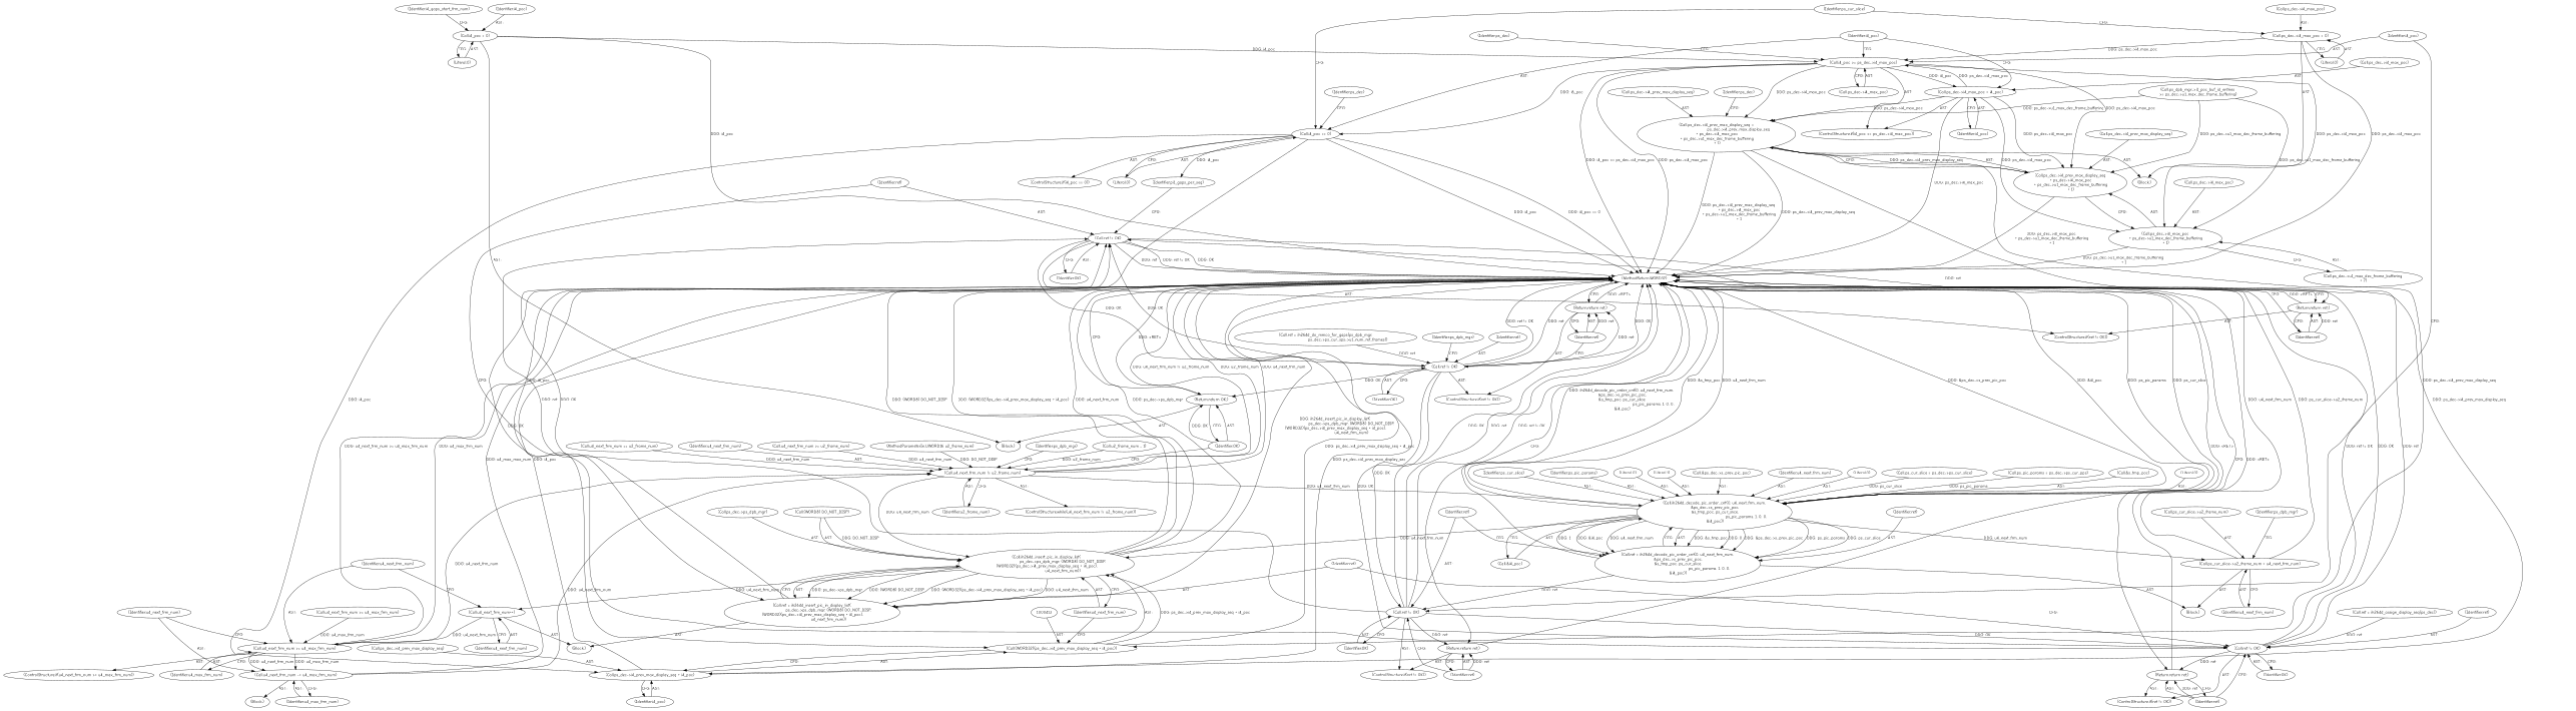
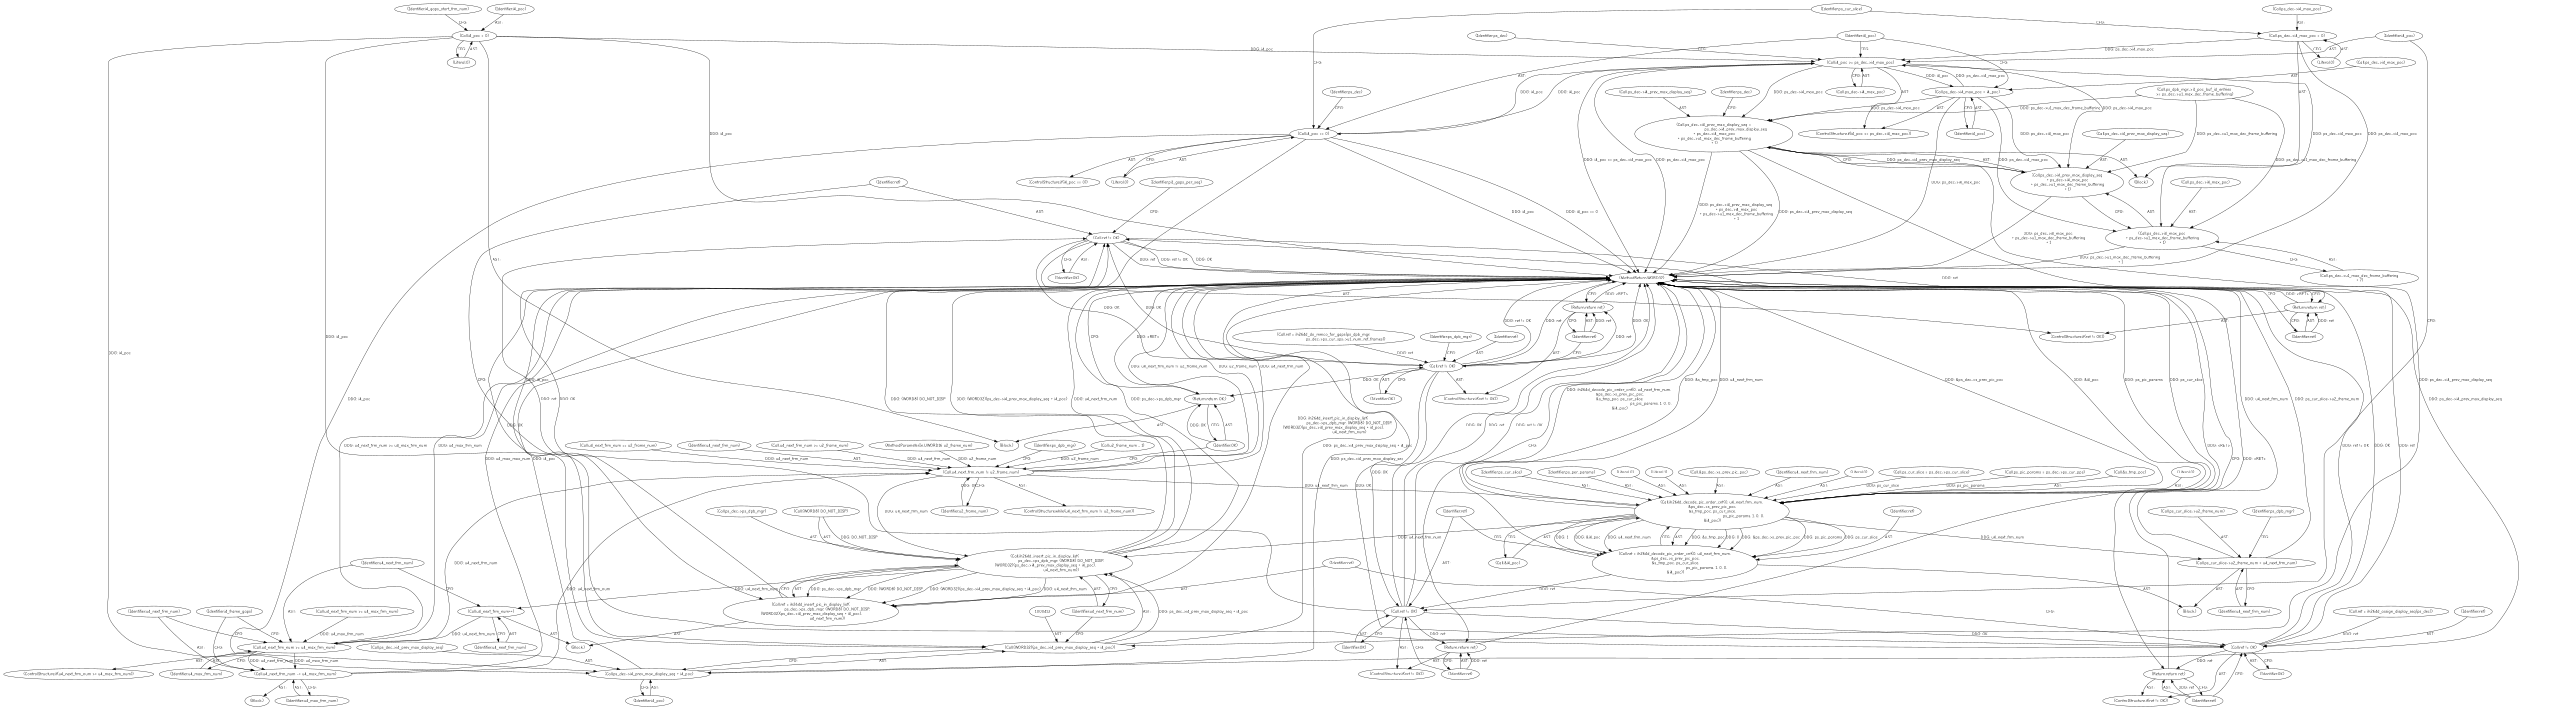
  digraph {
    fontname="Comic Neue"
    node [fontname="Comic Neue"]
    edge [fontname="Comic Neue"]
    n1 [label="(Call,i4_poc >= ps_dec->i4_max_poc)"]
    n2 [label="(Call,i4_poc == 0)"]
    n3 [label="(Call,ps_dec->i4_max_poc = i4_poc)"]
    n4 [label="(Call,ps_dec->i4_prev_max_display_seq =\n                                ps_dec->i4_prev_max_display_seq\n + ps_dec->i4_max_poc\n + ps_dec->u1_max_dec_frame_buffering\n + 1)"]
    n5 [label="(Call,ps_dec->i4_prev_max_display_seq\n + ps_dec->i4_max_poc\n + ps_dec->u1_max_dec_frame_buffering\n + 1)"]
    n6 [label="(Call,ps_dec->i4_max_poc\n + ps_dec->u1_max_dec_frame_buffering\n + 1)"]
    n7 [label="(ControlStructure,if(i4_poc >= ps_dec->i4_max_poc))"]
    n8 [label="(MethodReturn,WORD32)"]
    n9 [label="(Call,ps_dec->i4_max_poc)"]
    n10 [label="(Call,(WORD32)(ps_dec->i4_prev_max_display_seq + i4_poc))"]
    n11 [label="(Call,ps_dec->i4_prev_max_display_seq + i4_poc)"]
    n12 [label="(ControlStructure,if(i4_poc == 0))"]
    n13 [label="(Literal,0)"]
    n14 [label="(Identifier,i4_poc)"]
    n15 [label="(Block,)"]
    n16 [label="(Call,ps_dec->u1_max_dec_frame_buffering\n + 7)"]
    n17 [label="(Return,return ret;)"]
    n18 [label="(Return,return ret;)"]
    n19 [label="(Return,return OK;)"]
    n20 [label="(Return,return ret;)"]
    n21 [label="(Return,return ret;)"]
    n22 [label="(Call,i4_poc = 0)"]
    n23 [label="(Block,)"]
    n24 [label="(Literal,0)"]
    n25 [label="(Call,ih264d_insert_pic_in_display_list(\n                        ps_dec->ps_dpb_mgr, (WORD8) DO_NOT_DISP,\n (WORD32)(ps_dec->i4_prev_max_display_seq + i4_poc),\n                        u4_next_frm_num))"]
    n26 [label="(Identifier,i4_poc)"]
    n27 [label="(Call,ps_dec->i4_max_poc = 0)"]
    n28 [label="(Literal,0)"]
    n29 [label="(Call,ret = ih264d_insert_pic_in_display_list(\n                        ps_dec->ps_dpb_mgr, (WORD8) DO_NOT_DISP,\n (WORD32)(ps_dec->i4_prev_max_display_seq + i4_poc),\n                        u4_next_frm_num))"]
    n30 [label="(Call,u4_next_frm_num++)"]
    n31 [label="(Identifier,u4_next_frm_num)"]
    n32 [label="(Call,ret != OK)"]
    n33 [label="(Block,)"]
    n34 [label="(Call,u4_next_frm_num >= u4_max_frm_num)"]
    n35 [label="(Identifier,u4_next_frm_num)"]
    n36 [label="(Call,ret != OK)"]
    n37 [label="(Identifier,OK)"]
    n38 [label="(ControlStructure,if(ret != OK))"]
    n39 [label="(Identifier,ret)"]
    n40 [label="(Call,ret != OK)"]
    n41 [label="(Call,ret != OK)"]
    n42 [label="(ControlStructure,if(ret != OK))"]
    n43 [label="(Identifier,OK)"]
    n44 [label="(ControlStructure,if(ret != OK))"]
    n45 [label="(Identifier,OK)"]
    n46 [label="(Identifier,OK)"]
    n47 [label="(ControlStructure,if(ret != OK))"]
    n48 [label="(Identifier,ret)"]
    n49 [label="(Identifier,OK)"]
    n50 [label="(Identifier,ret)"]
    n51 [label="(Identifier,ret)"]
    n52 [label="(Call,u4_next_frm_num != u2_frame_num)"]
    n53 [label="(Call,u4_next_frm_num -= u4_max_frm_num)"]
    n54 [label="(ControlStructure,if(u4_next_frm_num >= u4_max_frm_num))"]
    n55 [label="(Identifier,u4_max_frm_num)"]
    n56 [label="(Call,ih264d_decode_pic_order_cnt(0, u4_next_frm_num,\n &ps_dec->s_prev_pic_poc,\n &s_tmp_poc, ps_cur_slice,\n                                              ps_pic_params, 1, 0, 0,\n &i4_poc))"]
    n57 [label="(ControlStructure,while(u4_next_frm_num != u2_frame_num))"]
    n58 [label="(Identifier,u2_frame_num)"]
    n59 [label="(Block,)"]
    n60 [label="(Identifier,u4_max_frm_num)"]
    n61 [label="(Call,ret = ih264d_decode_pic_order_cnt(0, u4_next_frm_num,\n &ps_dec->s_prev_pic_poc,\n &s_tmp_poc, ps_cur_slice,\n                                              ps_pic_params, 1, 0, 0,\n &i4_poc))"]
    n62 [label="(Call,ps_cur_slice->u2_frame_num = u4_next_frm_num)"]
    n63 [label="(Call,&i4_poc)"]
    n64 [label="(Block,)"]
    n65 [label="(Identifier,u4_next_frm_num)"]
    n66 [label="(Literal,0)"]
    n67 [label="(Identifier,ps_dec)"]
    n68 [label="(Identifier,u4_next_frm_num)"]
    n69 [label="(Identifier,ps_dpb_mgr)"]
    n70 [label="(Identifier,ps_cur_slice)"]
    n71 [label="(Identifier,ret)"]
    n72 [label="(Call,ps_dec->i4_prev_max_display_seq)"]
    n73 [label="(Call,u2_frame_num - 1)"]
    n74 [label="(Call,ps_dec->i4_max_poc)"]
    n75 [label="(Identifier,u4_next_frm_num)"]
    n76 [label="(Identifier,ps_dec)"]
    n77 [label="(Identifier,ret)"]
    n78 [label="(Identifier,ps_cur_slice)"]
    n79 [label="(Identifier,pi1_gaps_per_seq)"]
    n80 [label="(Call,ps_dec->i4_max_poc)"]
    n81 [label="(Identifier,i4_poc)"]
    n82 [label="(Identifier,ps_dec)"]
    n83 [label="(Call,ps_dec->i4_prev_max_display_seq)"]
    n84 [label="(Call,ps_dec->i4_prev_max_display_seq)"]
    n85 [label="(Call,ret = ih264d_assign_display_seq(ps_dec))"]
    n86 [label="(Call,u4_next_frm_num == u2_frame_num)"]
    n87 [label="(Call,ret = ih264d_do_mmco_for_gaps(ps_dpb_mgr,\n                                ps_dec->ps_cur_sps->u1_num_ref_frames))"]
    n88 [label="(Identifier,ps_dpb_mgr)"]
-   n89 [label="(Identifier,ps_pic_params)"]
+   n89 [label="(Identifier,ps_per_params)"]
    n90 [label="(Call,ps_dpb_mgr->i1_poc_buf_id_entries\n >= ps_dec->u1_max_dec_frame_buffering)"]
    n91 [label="(MethodParameterIn,UWORD16 u2_frame_num)"]
    n92 [label="(Identifier,ret)"]
    n93 [label="(Literal,0)"]
    n94 [label="(Literal,1)"]
    n95 [label="(Call,ps_cur_slice->u2_frame_num)"]
    n96 [label="(Identifier,i4_gaps_start_frm_num)"]
    n97 [label="(Identifier,u4_next_frm_num)"]
    n98 [label="(Identifier,ps_dpb_mgr)"]
    n99 [label="(Call,u4_next_frm_num >= u4_max_frm_num)"]
    n100 [label="(Call,ps_dec->ps_dpb_mgr)"]
    n101 [label="(Identifier,i4_poc)"]
    n102 [label="(Call,&ps_dec->s_prev_pic_poc)"]
    n103 [label="(Call,u4_next_frm_num >= u2_frame_num)"]
    n104 [label="(Identifier,u4_next_frm_num)"]
    n105 [label="(Identifier,i4_poc)"]
    n106 [label="(Identifier,ret)"]
    n107 [label="(Literal,0)"]
    n108 [label="(Call,ps_dec->i4_max_poc)"]
    n109 [label="(Call,ps_cur_slice = ps_dec->ps_cur_slice)"]
    n110 [label="(Call,ps_pic_params = ps_dec->ps_cur_pps)"]
    n111 [label="(Identifier,ret)"]
+   n112 [label="(Identifier,i4_frame_gaps)"]
    n113 [label="(Identifier,ret)"]
    n114 [label="(Call,&s_tmp_poc)"]
    n115 [label="(Call,(WORD8) DO_NOT_DISP)"]
    1000413
-   n1 -> n2 [label="DDG: i6_poc"]
+   n1 -> n2 [label="DDG: i4_poc"]
    n1 -> n3 [label="DDG: i4_poc"]
    n1 -> n4 [label="DDG: ps_dec->i4_max_poc"]
    n1 -> n5 [label="DDG: ps_dec->i4_max_poc"]
    n1 -> n6 [label="DDG: ps_dec->i4_max_poc"]
    n1 -> n7 [label="AST: "]
    n1 -> n8 [label="DDG: ps_dec->i4_max_poc"]
    n1 -> n8 [label="DDG: i4_poc >= ps_dec->i4_max_poc"]
    n1 -> n9 [label="CFG: "]
-   n2 -> n79 [label="DDG: i4_poc"]
+   n2 -> n1 [label="DDG: i4_poc"]
    n2 -> n8 [label="DDG: i4_poc"]
    n2 -> n8 [label="DDG: i4_poc == 0"]
    n2 -> n10 [label="DDG: i4_poc"]
    n2 -> n11 [label="DDG: i4_poc"]
    n2 -> n12 [label="AST: "]
    n2 -> n13 [label="CFG: "]
    n3 -> n1 [label="DDG: ps_dec->i4_max_poc"]
    n3 -> n4 [label="DDG: ps_dec->i4_max_poc"]
    n3 -> n5 [label="DDG: ps_dec->i4_max_poc"]
    n3 -> n6 [label="DDG: ps_dec->i4_max_poc"]
    n3 -> n7 [label="AST: "]
    n3 -> n8 [label="DDG: ps_dec->i4_max_poc"]
    n3 -> n14 [label="CFG: "]
    n4 -> n5 [label="CFG: "]
    n4 -> n5 [label="DDG: ps_dec->i4_prev_max_display_seq"]
    n4 -> n8 [label="DDG: ps_dec->i4_prev_max_display_seq\n + ps_dec->i4_max_poc\n + ps_dec->u1_max_dec_frame_buffering\n + 1"]
    n4 -> n8 [label="DDG: ps_dec->i4_prev_max_display_seq"]
    n4 -> n10 [label="DDG: ps_dec->i4_prev_max_display_seq"]
    n4 -> n11 [label="DDG: ps_dec->i4_prev_max_display_seq"]
    n4 -> n15 [label="AST: "]
    n5 -> n4 [label="AST: "]
    n5 -> n6 [label="CFG: "]
    n5 -> n8 [label="DDG: ps_dec->i4_max_poc\n + ps_dec->u1_max_dec_frame_buffering\n + 1"]
    n6 -> n5 [label="AST: "]
    n6 -> n8 [label="DDG: ps_dec->u1_max_dec_frame_buffering\n + 1"]
    n6 -> n16 [label="CFG: "]
    n8 -> n17 [label="CFG: "]
    n8 -> n18 [label="CFG: "]
    n8 -> n19 [label="CFG: "]
    n8 -> n20 [label="CFG: "]
    n8 -> n21 [label="CFG: "]
    n9 -> n1 [label="AST: "]
    n10 -> n8 [label="DDG: ps_dec->i4_prev_max_display_seq + i4_poc"]
    n10 -> n11 [label="CFG: "]
    n10 -> n25 [label="AST: "]
    n10 -> n25 [label="DDG: ps_dec->i4_prev_max_display_seq + i4_poc"]
    n11 -> n8 [label="DDG: i4_poc"]
    n11 -> n8 [label="DDG: ps_dec->i4_prev_max_display_seq"]
    n11 -> n10 [label="AST: "]
    n11 -> n26 [label="CFG: "]
    n13 -> n2 [label="AST: "]
    n14 -> n3 [label="AST: "]
    n16 -> n6 [label="AST: "]
    n17 -> n8 [label="DDG: <RET>"]
    n17 -> n38 [label="AST: "]
    n17 -> n39 [label="CFG: "]
    n18 -> n8 [label="DDG: <RET>"]
    n18 -> n42 [label="AST: "]
    n18 -> n48 [label="CFG: "]
    n19 -> n8 [label="DDG: <RET>"]
    n19 -> n23 [label="AST: "]
    n19 -> n49 [label="CFG: "]
    n20 -> n8 [label="DDG: <RET>"]
    n20 -> n44 [label="AST: "]
    n20 -> n50 [label="CFG: "]
    n21 -> n8 [label="DDG: <RET>"]
    n21 -> n47 [label="AST: "]
    n21 -> n51 [label="CFG: "]
    n22 -> n1 [label="DDG: i4_poc"]
    n22 -> n8 [label="DDG: i4_poc"]
+   n22 -> n10 [label="DDG: i4_poc"]
+   n22 -> n11 [label="DDG: i4_poc"]
    n22 -> n23 [label="AST: "]
    n22 -> n24 [label="CFG: "]
    n24 -> n22 [label="AST: "]
    n25 -> n8 [label="DDG: (WORD8) DO_NOT_DISP"]
    n25 -> n8 [label="DDG: (WORD32)(ps_dec->i4_prev_max_display_seq + i4_poc)"]
    n25 -> n8 [label="DDG: ps_dec->ps_dpb_mgr"]
    n25 -> n8 [label="DDG: u4_next_frm_num"]
    n25 -> n29 [label="AST: "]
    n25 -> n29 [label="DDG: ps_dec->ps_dpb_mgr"]
    n25 -> n29 [label="DDG: (WORD8) DO_NOT_DISP"]
    n25 -> n29 [label="DDG: (WORD32)(ps_dec->i4_prev_max_display_seq + i4_poc)"]
    n25 -> n29 [label="DDG: u4_next_frm_num"]
    n25 -> n30 [label="DDG: u4_next_frm_num"]
    n25 -> n31 [label="CFG: "]
    n26 -> n11 [label="AST: "]
    n27 -> n1 [label="DDG: ps_dec->i4_max_poc"]
    n27 -> n8 [label="DDG: ps_dec->i4_max_poc"]
    n27 -> n15 [label="AST: "]
    n27 -> n28 [label="CFG: "]
    n28 -> n27 [label="AST: "]
    n29 -> n8 [label="DDG: ih264d_insert_pic_in_display_list(\n                        ps_dec->ps_dpb_mgr, (WORD8) DO_NOT_DISP,\n (WORD32)(ps_dec->i4_prev_max_display_seq + i4_poc),\n                        u4_next_frm_num)"]
    n29 -> n25 [label="CFG: "]
    n29 -> n32 [label="DDG: ret"]
    n29 -> n33 [label="AST: "]
    n30 -> n33 [label="AST: "]
    n30 -> n34 [label="DDG: u4_next_frm_num"]
    n30 -> n35 [label="CFG: "]
    n31 -> n10 [label="CFG: "]
    n31 -> n25 [label="AST: "]
    n32 -> n8 [label="DDG: OK"]
    n32 -> n8 [label="DDG: ret"]
    n32 -> n8 [label="DDG: ret != OK"]
    n32 -> n17 [label="DDG: ret"]
    n32 -> n36 [label="DDG: OK"]
    n32 -> n37 [label="CFG: "]
    n32 -> n38 [label="AST: "]
    n34 -> n8 [label="DDG: u4_next_frm_num >= u4_max_frm_num"]
    n34 -> n8 [label="DDG: u4_max_frm_num"]
    n34 -> n52 [label="DDG: u4_next_frm_num"]
    n34 -> n53 [label="DDG: u4_max_frm_num"]
    n34 -> n53 [label="DDG: u4_next_frm_num"]
    n34 -> n54 [label="AST: "]
    n34 -> n55 [label="CFG: "]
    n35 -> n30 [label="AST: "]
    n36 -> n8 [label="DDG: OK"]
    n36 -> n8 [label="DDG: ret != OK"]
    n36 -> n8 [label="DDG: ret"]
    n36 -> n18 [label="DDG: ret"]
    n36 -> n19 [label="DDG: OK"]
    n36 -> n32 [label="DDG: OK"]
    n36 -> n40 [label="DDG: OK"]
    n36 -> n41 [label="DDG: OK"]
    n36 -> n42 [label="AST: "]
    n36 -> n43 [label="CFG: "]
    n37 -> n32 [label="AST: "]
    n39 -> n17 [label="AST: "]
    n39 -> n17 [label="DDG: ret"]
    n39 -> n32 [label="CFG: "]
    n40 -> n8 [label="DDG: ret != OK"]
    n40 -> n8 [label="DDG: OK"]
    n40 -> n8 [label="DDG: ret"]
    n40 -> n20 [label="DDG: ret"]
    n40 -> n32 [label="DDG: OK"]
    n40 -> n41 [label="DDG: OK"]
    n40 -> n44 [label="AST: "]
    n40 -> n45 [label="CFG: "]
    n41 -> n8 [label="DDG: ret != OK"]
    n41 -> n8 [label="DDG: OK"]
    n41 -> n8 [label="DDG: ret"]
    n41 -> n21 [label="DDG: ret"]
    n41 -> n32 [label="DDG: OK"]
    n41 -> n46 [label="CFG: "]
    n41 -> n47 [label="AST: "]
    n43 -> n36 [label="AST: "]
    n45 -> n40 [label="AST: "]
    n46 -> n41 [label="AST: "]
    n48 -> n18 [label="AST: "]
    n48 -> n18 [label="DDG: ret"]
    n48 -> n36 [label="CFG: "]
    n49 -> n19 [label="AST: "]
    n49 -> n19 [label="DDG: OK"]
    n49 -> n52 [label="CFG: "]
    n50 -> n20 [label="AST: "]
    n50 -> n20 [label="DDG: ret"]
    n50 -> n40 [label="CFG: "]
    n51 -> n21 [label="AST: "]
    n51 -> n21 [label="DDG: ret"]
    n51 -> n41 [label="CFG: "]
    n52 -> n8 [label="DDG: u4_next_frm_num != u2_frame_num"]
    n52 -> n8 [label="DDG: u2_frame_num"]
    n52 -> n8 [label="DDG: u4_next_frm_num"]
    n52 -> n25 [label="DDG: u4_next_frm_num"]
    n52 -> n56 [label="DDG: u4_next_frm_num"]
    n52 -> n57 [label="AST: "]
    n52 -> n58 [label="CFG: "]
    n53 -> n8 [label="DDG: u4_max_max_num"]
    n53 -> n52 [label="DDG: u4_next_frm_num"]
    n53 -> n59 [label="AST: "]
    n53 -> n60 [label="CFG: "]
    n55 -> n34 [label="AST: "]
    n56 -> n8 [label="DDG: u4_next_frm_num"]
    n56 -> n8 [label="DDG: &i4_poc"]
    n56 -> n8 [label="DDG: ps_pic_params"]
    n56 -> n8 [label="DDG: ps_cur_slice"]
    n56 -> n8 [label="DDG: &s_tmp_poc"]
    n56 -> n8 [label="DDG: &ps_dec->s_prev_pic_poc"]
    n56 -> n25 [label="DDG: u4_next_frm_num"]
    n56 -> n61 [label="AST: "]
    n56 -> n61 [label="DDG: &s_tmp_poc"]
    n56 -> n61 [label="DDG: 0"]
    n56 -> n61 [label="DDG: &ps_dec->s_prev_pic_poc"]
    n56 -> n61 [label="DDG: ps_pic_params"]
    n56 -> n61 [label="DDG: ps_cur_slice"]
    n56 -> n61 [label="DDG: 1"]
    n56 -> n61 [label="DDG: &i4_poc"]
    n56 -> n61 [label="DDG: u4_next_frm_num"]
    n56 -> n62 [label="DDG: u4_next_frm_num"]
    n56 -> n63 [label="CFG: "]
-   n58 -> n52 [label="AST: "]
+   n58 -> n52 [label="DDG: OK"]
    n60 -> n53 [label="AST: "]
    n61 -> n8 [label="DDG: ih264d_decode_pic_order_cnt(0, u4_next_frm_num,\n &ps_dec->s_prev_pic_poc,\n &s_tmp_poc, ps_cur_slice,\n                                              ps_pic_params, 1, 0, 0,\n &i4_poc)"]
    n61 -> n40 [label="DDG: ret"]
    n61 -> n56 [label="CFG: "]
    n61 -> n64 [label="AST: "]
    n62 -> n8 [label="DDG: u4_next_frm_num"]
    n62 -> n8 [label="DDG: ps_cur_slice->u2_frame_num"]
    n62 -> n64 [label="AST: "]
    n62 -> n65 [label="CFG: "]
    n63 -> n56 [label="AST: "]
    n65 -> n62 [label="AST: "]
    n66 -> n56 [label="AST: "]
    n67 -> n4 [label="CFG: "]
    n68 -> n30 [label="CFG: "]
    n68 -> n34 [label="AST: "]
    n69 -> n52 [label="CFG: "]
    n70 -> n2 [label="CFG: "]
    n70 -> n27 [label="CFG: "]
    n71 -> n61 [label="AST: "]
    n72 -> n11 [label="AST: "]
    n73 -> n52 [label="DDG: u2_frame_num"]
    n74 -> n6 [label="AST: "]
    n75 -> n34 [label="CFG: "]
    n75 -> n53 [label="AST: "]
    n76 -> n2 [label="CFG: "]
    n77 -> n29 [label="CFG: "]
    n77 -> n32 [label="AST: "]
    n78 -> n56 [label="AST: "]
    n79 -> n32 [label="CFG: "]
    n80 -> n27 [label="AST: "]
    n81 -> n1 [label="CFG: "]
    n81 -> n2 [label="AST: "]
    n81 -> n3 [label="CFG: "]
    n82 -> n1 [label="CFG: "]
    n83 -> n4 [label="AST: "]
    n84 -> n5 [label="AST: "]
    n85 -> n41 [label="DDG: ret"]
    n86 -> n52 [label="DDG: u4_next_frm_num"]
    n87 -> n36 [label="DDG: ret"]
    n88 -> n36 [label="CFG: "]
    n89 -> n56 [label="AST: "]
    n90 -> n4 [label="DDG: ps_dec->u1_max_dec_frame_buffering"]
    n90 -> n5 [label="DDG: ps_dec->u1_max_dec_frame_buffering"]
    n90 -> n6 [label="DDG: ps_dec->u1_max_dec_frame_buffering"]
-   n91 -> n52 [label="DDG: DO_NOT_DISP"]
+   n91 -> n52 [label="DDG: u2_frame_num"]
    n92 -> n40 [label="AST: "]
    n92 -> n61 [label="CFG: "]
    n93 -> n56 [label="AST: "]
    n94 -> n56 [label="AST: "]
    n95 -> n62 [label="AST: "]
    n96 -> n22 [label="CFG: "]
    n97 -> n52 [label="AST: "]
    n98 -> n62 [label="CFG: "]
    n99 -> n34 [label="DDG: u4_max_frm_num"]
    n100 -> n25 [label="AST: "]
    n101 -> n22 [label="AST: "]
    n102 -> n56 [label="AST: "]
    n103 -> n52 [label="DDG: u4_next_frm_num"]
    n104 -> n56 [label="AST: "]
    n105 -> n1 [label="AST: "]
    n105 -> n40 [label="CFG: "]
    n106 -> n41 [label="AST: "]
    n107 -> n56 [label="AST: "]
    n108 -> n3 [label="AST: "]
    n109 -> n56 [label="DDG: ps_cur_slice"]
    n110 -> n56 [label="DDG: ps_pic_params"]
    n111 -> n36 [label="AST: "]
+   n112 -> n34 [label="CFG: "]
+   n112 -> n53 [label="CFG: "]
    n113 -> n29 [label="AST: "]
    n113 -> n41 [label="CFG: "]
    n114 -> n56 [label="AST: "]
    n115 -> n25 [label="AST: "]
    n115 -> n25 [label="DDG: DO_NOT_DISP"]
    1000413 -> n10 [label="AST: "]
  }
